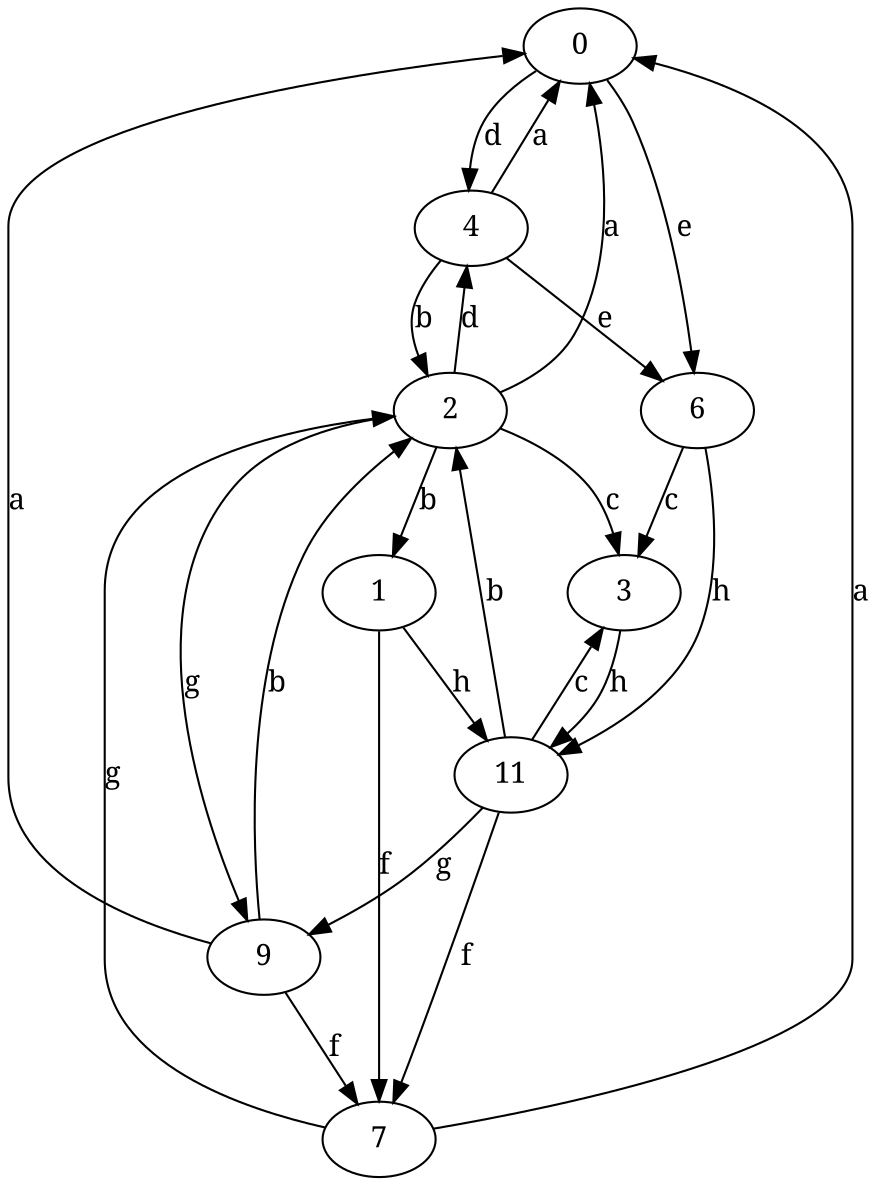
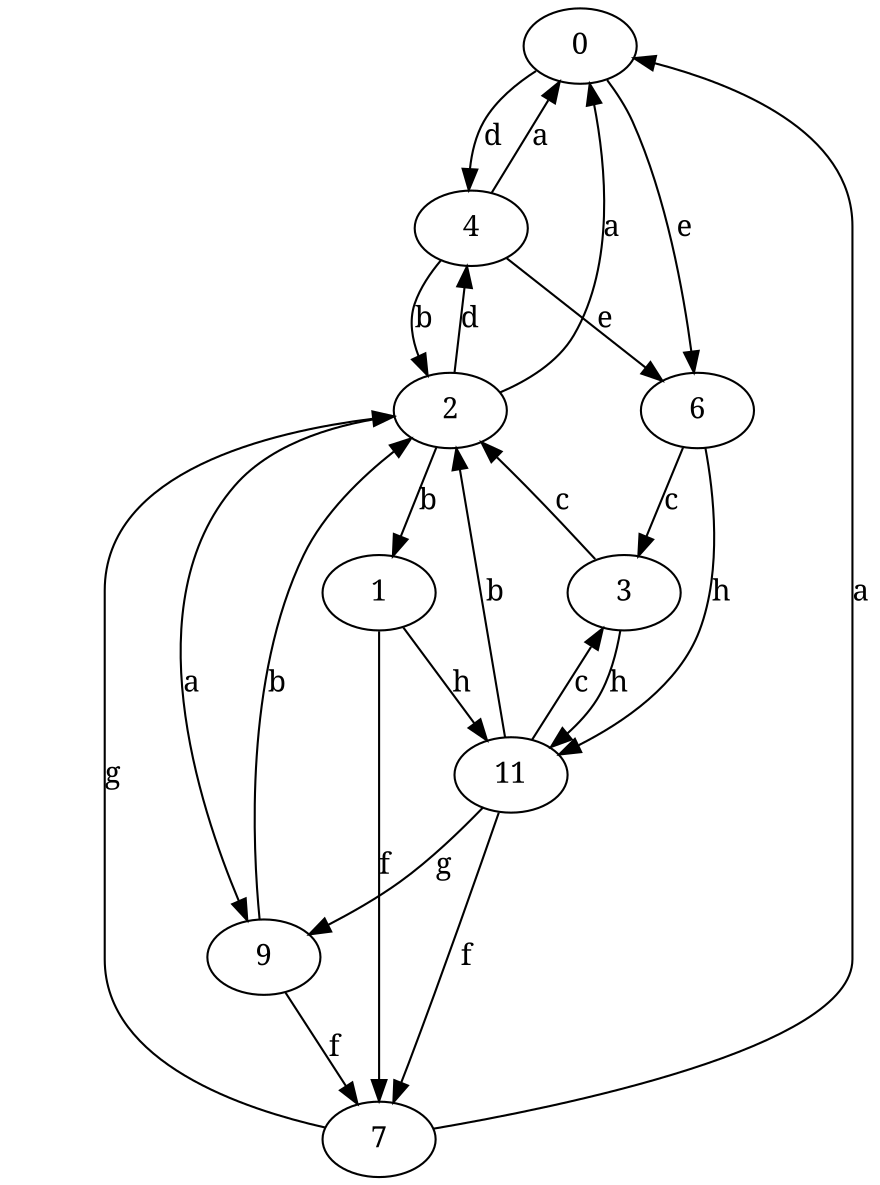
  strict digraph {
    fontname="Noto Serif"
    node [fontname="Noto Serif"]
    edge [fontname="Noto Serif"]
    0
    4
    6
    2
    11
    3
    1
    7
    9
    0 -> 4 [label=d]
    0 -> 6 [label=e]
    4 -> 0 [label=a]
    4 -> 6 [label=e]
    4 -> 2 [label=b]
    6 -> 11 [label=h]
    6 -> 3 [label=c]
    2 -> 0 [label=a]
    2 -> 4 [label=d]
-   2 -> 3 [label=c]
+   3 -> 2 [label=c]
    2 -> 1 [label=b]
-   2 -> 9 [label=g]
+   2 -> 9 [label=a]
    11 -> 2 [label=b]
    11 -> 3 [label=c]
    11 -> 7 [label=f]
    11 -> 9 [label=g]
    3 -> 11 [label=h]
    1 -> 11 [label=h]
    1 -> 7 [label=f]
    7 -> 0 [label=a]
    7 -> 2 [label=g]
-   9 -> 0 [label=a]
    9 -> 2 [label=b]
    9 -> 7 [label=f]
  }
